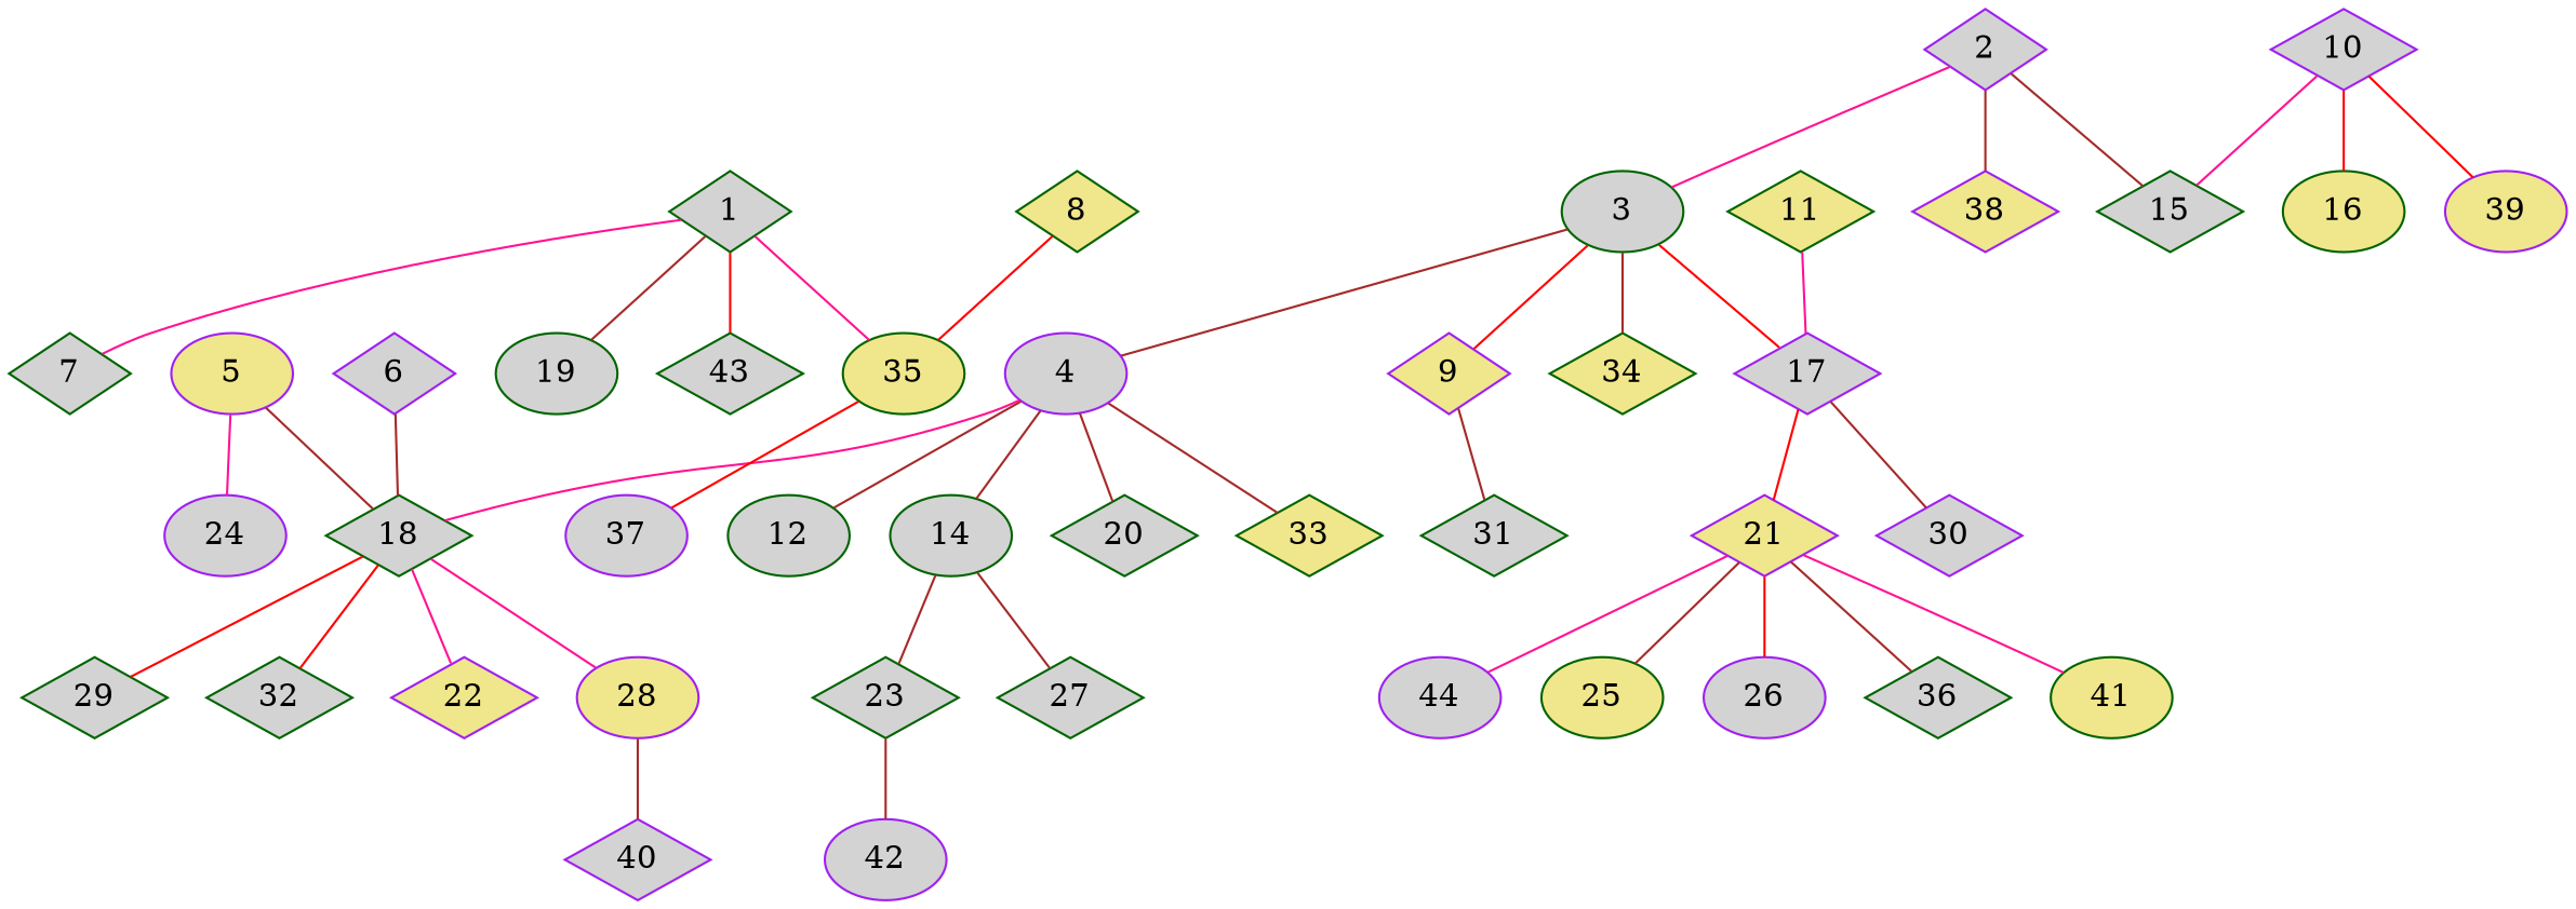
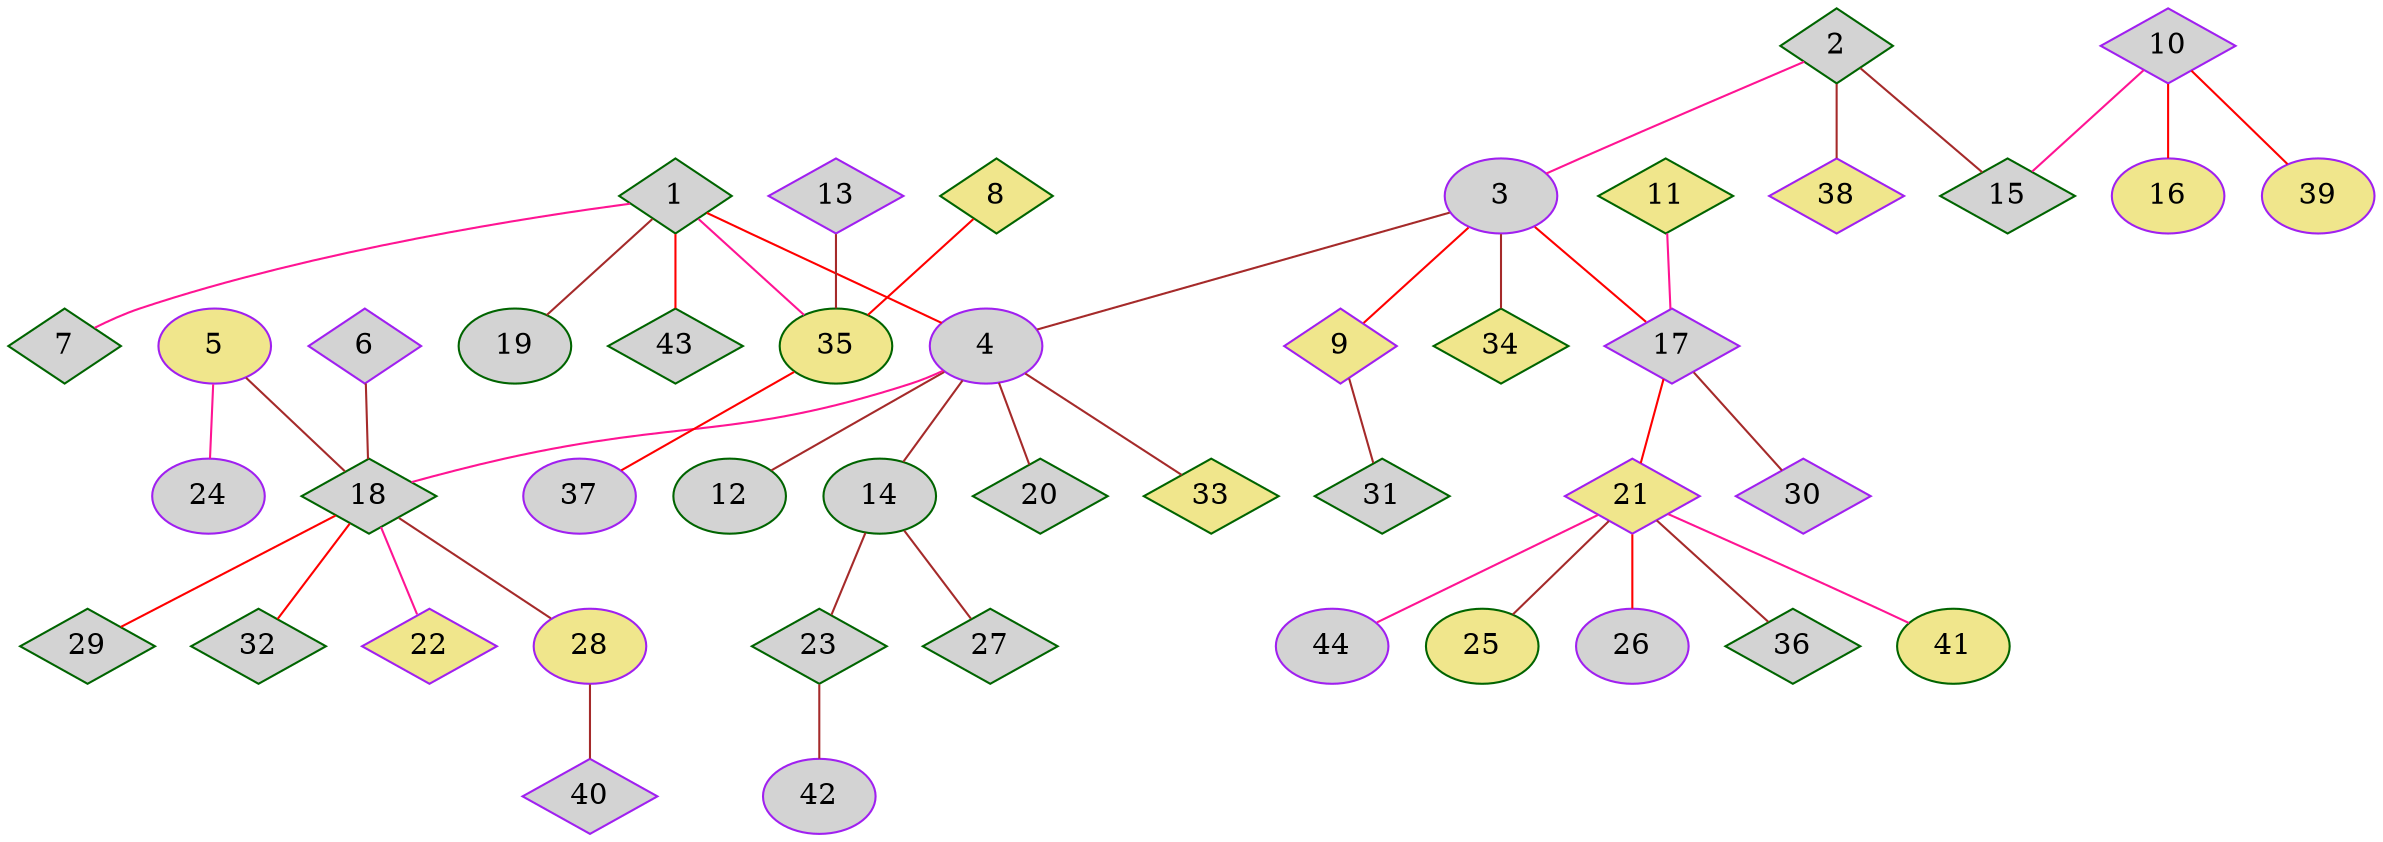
  graph {
    node [color=darkgreen fillcolor=lightgrey shape=diamond style=filled]
    edge [color=brown weight=1.0]
    4 [color=purple shape=ellipse]
    1
    7
    19 [shape=ellipse]
    35 [fillcolor=khaki shape=ellipse]
    43
    12 [shape=ellipse]
    14 [shape=ellipse]
    18
    20
    33 [fillcolor=khaki]
    37 [color=purple shape=ellipse]
-   3 [shape=ellipse]
-   2 [color=purple]
+   3 [color=purple shape=ellipse]
+   2
    15
    38 [color=purple fillcolor=khaki]
    9 [color=purple fillcolor=khaki]
    17 [color=purple]
    34 [fillcolor=khaki]
    31
    21 [color=purple fillcolor=khaki]
    30 [color=purple]
    23
    27
    22 [color=purple fillcolor=khaki]
    28 [color=purple fillcolor=khaki shape=ellipse]
    29
    32
    5 [color=purple fillcolor=khaki shape=ellipse]
    24 [color=purple shape=ellipse]
    6 [color=purple]
    8 [fillcolor=khaki]
    10 [color=purple]
-   16 [fillcolor=khaki shape=ellipse]
+   16 [color=purple fillcolor=khaki shape=ellipse]
    39 [color=purple fillcolor=khaki shape=ellipse]
    11 [fillcolor=khaki]
+   13 [color=purple]
    42 [color=purple shape=ellipse]
    25 [fillcolor=khaki shape=ellipse]
    26 [color=purple shape=ellipse]
    36
    41 [fillcolor=khaki shape=ellipse]
    44 [color=purple shape=ellipse]
    40 [color=purple]
    4 -- 12
    4 -- 14
    4 -- 18 [color=deeppink]
    4 -- 20
    4 -- 33
+   1 -- 4 [color=red]
    1 -- 7 [color=deeppink]
    1 -- 19
    1 -- 35 [color=deeppink]
    1 -- 43 [color=red]
    35 -- 37 [color=red]
    14 -- 23
    14 -- 27
    18 -- 22 [color=deeppink]
-   18 -- 28 [color=deeppink]
+   18 -- 28
    18 -- 29 [color=red]
    18 -- 32 [color=red]
    3 -- 4
    3 -- 9 [color=red]
    3 -- 17 [color=red]
    3 -- 34
    2 -- 3 [color=deeppink]
    2 -- 15
    2 -- 38
    9 -- 31
    17 -- 21 [color=red]
    17 -- 30
    21 -- 25
    21 -- 26 [color=red]
    21 -- 36
    21 -- 41 [color=deeppink]
    21 -- 44 [color=deeppink]
    23 -- 42
    28 -- 40
    5 -- 18
    5 -- 24 [color=deeppink]
    6 -- 18
    8 -- 35 [color=red]
    10 -- 15 [color=deeppink]
    10 -- 16 [color=red]
    10 -- 39 [color=red]
    11 -- 17 [color=deeppink]
+   13 -- 35
  }
